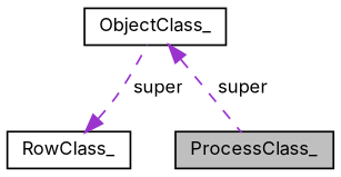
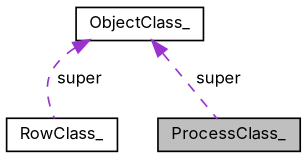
  digraph {
    fontname=Inter
    node [color=black fillcolor=white fontname=Inter fontsize=10 shape=record style=filled]
    edge [color=darkorchid3 dir=back fontname=Inter fontsize=10 labelfontname=Helvetica labelfontsize=10 style=dashed]
    n1 [fillcolor=grey75 fontcolor=black height=0.2 label=ProcessClass_ width=0.4]
    n2 [height=0.2 label=RowClass_ width=0.4]
    n3 [height=0.2 label=ObjectClass_ width=0.4]
    n3 -> n1 [label=" super"]
-   n2 -> n3 [label=" super"]
+   n3 -> n2 [label=" super"]
  }
